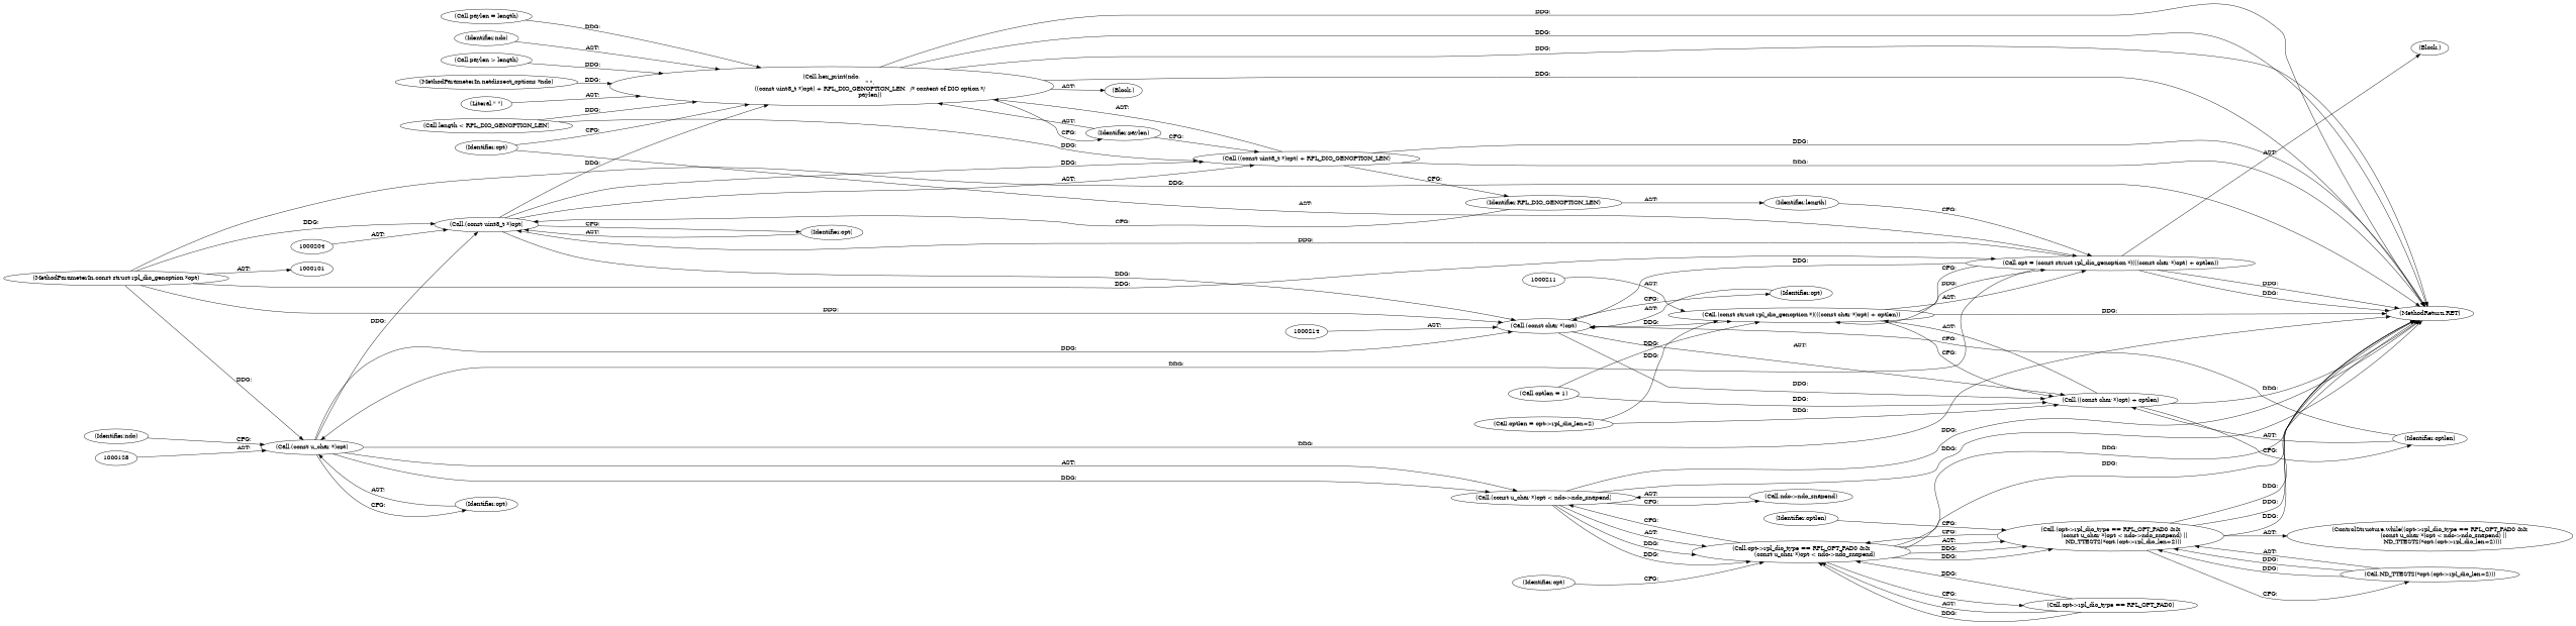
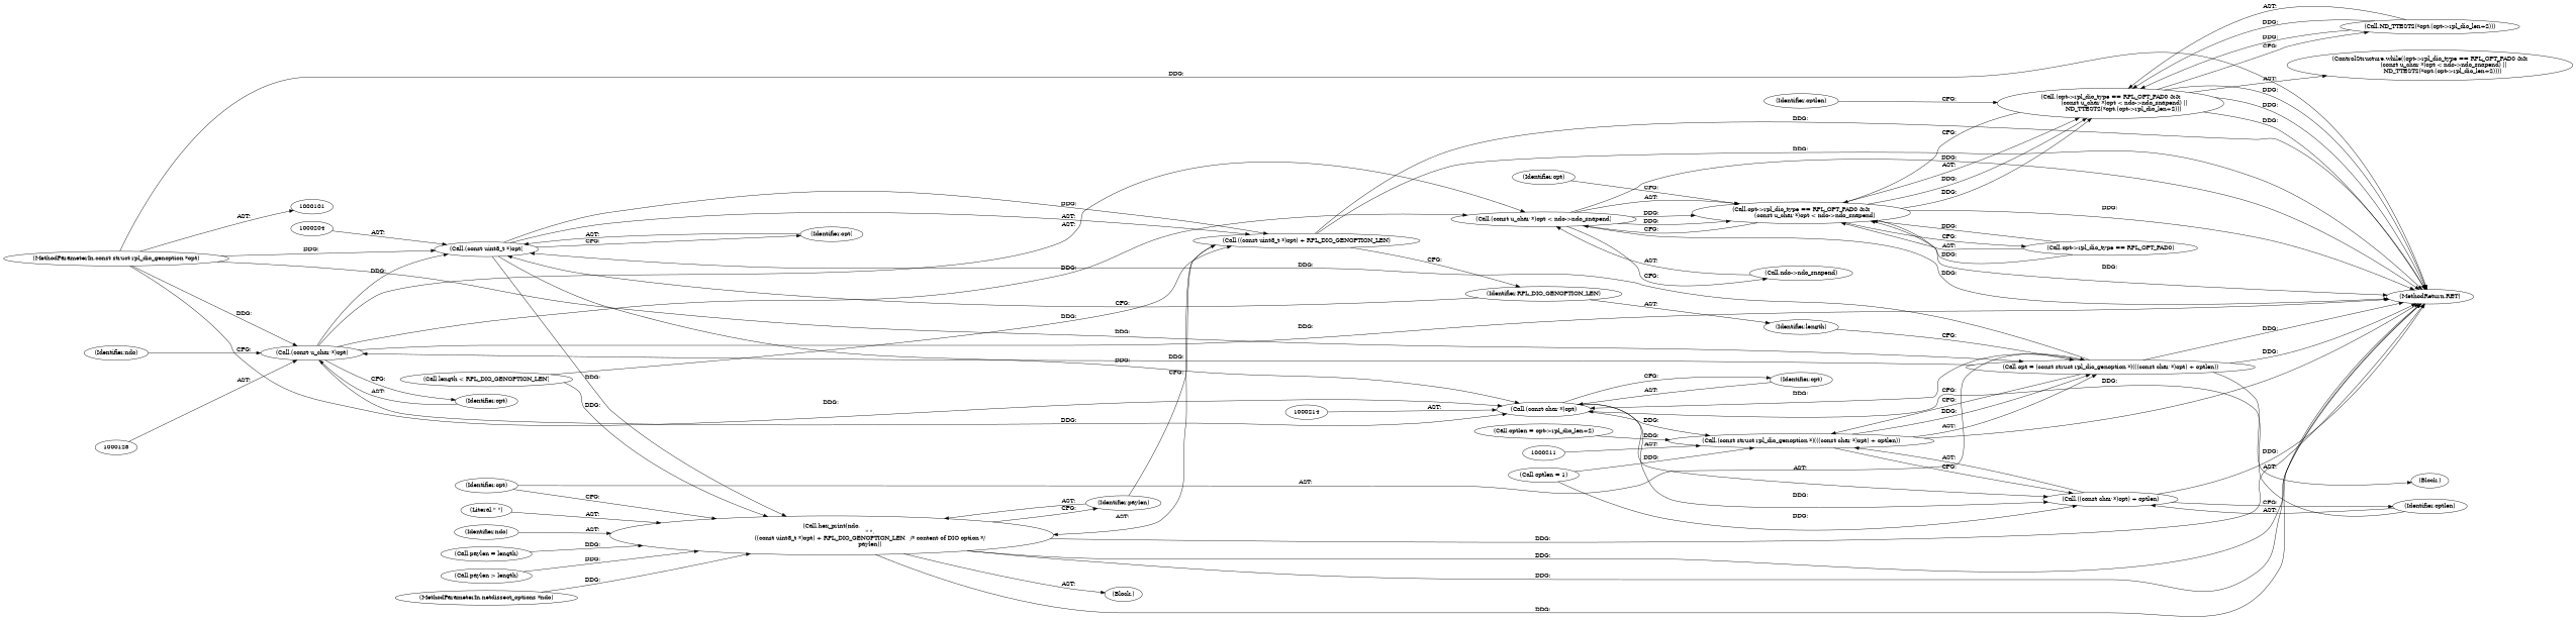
  digraph {
    rankdir=LR
    n1 [label="(MethodParameterIn,const struct rpl_dio_genoption *opt)"]
    n2 [label="(Call,(const u_char *)opt)"]
    n3 [label="(Call,(const uint8_t *)opt)"]
    n4 [label="(Call,(const char *)opt)"]
    n5 [label="(Call,opt = (const struct rpl_dio_genoption *)(((const char *)opt) + optlen))"]
    n6 [label="(MethodReturn,RET)"]
    1000101
    n8 [label="(Call,(const u_char *)opt < ndo->ndo_snapend)"]
    n9 [label="(Identifier,opt)"]
    n10 [label="(Call,hex_print(ndo,\n                                          \" \",\n                                          ((const uint8_t *)opt) + RPL_DIO_GENOPTION_LEN,  /* content of DIO option */\n                                          paylen))"]
    n11 [label="(Call,((const uint8_t *)opt) + RPL_DIO_GENOPTION_LEN)"]
    n12 [label="(Identifier,opt)"]
    n13 [label="(Call,(const struct rpl_dio_genoption *)(((const char *)opt) + optlen))"]
    n14 [label="(Call,((const char *)opt) + optlen)"]
    n15 [label="(Identifier,opt)"]
    n16 [label="(Block,)"]
    n17 [label="(Call,opt->rpl_dio_type == RPL_OPT_PAD0 &&\n               (const u_char *)opt < ndo->ndo_snapend)"]
    n18 [label="(Call,ndo->ndo_snapend)"]
    n19 [label="(Call,(opt->rpl_dio_type == RPL_OPT_PAD0 &&\n               (const u_char *)opt < ndo->ndo_snapend) ||\n              ND_TTEST2(*opt,(opt->rpl_dio_len+2)))"]
    n20 [label="(Call,opt->rpl_dio_type == RPL_OPT_PAD0)"]
    n21 [label="(ControlStructure,while((opt->rpl_dio_type == RPL_OPT_PAD0 &&\n               (const u_char *)opt < ndo->ndo_snapend) ||\n              ND_TTEST2(*opt,(opt->rpl_dio_len+2))))"]
    n22 [label="(Call,ND_TTEST2(*opt,(opt->rpl_dio_len+2)))"]
    n23 [label="(Identifier,paylen)"]
    n24 [label="(Block,)"]
    n25 [label="(Identifier,RPL_DIO_GENOPTION_LEN)"]
    n26 [label="(Identifier,length)"]
    n27 [label="(Identifier,optlen)"]
    n28 [label="(Identifier,ndo)"]
    n29 [label="(Identifier,optlen)"]
    n30 [label="(Call,length < RPL_DIO_GENOPTION_LEN)"]
    n31 [label="(Identifier,opt)"]
    n32 [label="(Call,paylen > length)"]
    n33 [label="(Identifier,ndo)"]
    n34 [label="(Call,optlen = opt->rpl_dio_len+2)"]
    n35 [label="(MethodParameterIn,netdissect_options *ndo)"]
    n36 [label="(Identifier,opt)"]
    n37 [label="(Literal,\" \")"]
    n38 [label="(Call,optlen = 1)"]
    n39 [label="(Call,paylen = length)"]
    1000128
    1000204
    1000214
    1000211
    n1 -> n2 [label="DDG: "]
    n1 -> n3 [label="DDG: "]
    n1 -> n4 [label="DDG: "]
    n1 -> n5 [label="DDG: "]
    n1 -> n6 [label="DDG: "]
    n1 -> 1000101 [label="AST: "]
    n2 -> n3 [label="DDG: "]
    n2 -> n4 [label="DDG: "]
    n2 -> n6 [label="DDG: "]
    n2 -> n8 [label="AST: "]
    n2 -> n8 [label="DDG: "]
    n2 -> n9 [label="CFG: "]
    n3 -> n4 [label="DDG: "]
    n3 -> n10 [label="DDG: "]
    n3 -> n11 [label="AST: "]
    n3 -> n11 [label="DDG: "]
    n3 -> n12 [label="CFG: "]
    n4 -> n13 [label="DDG: "]
    n4 -> n14 [label="AST: "]
    n4 -> n14 [label="DDG: "]
    n4 -> n15 [label="CFG: "]
    n5 -> n2 [label="DDG: "]
    n5 -> n3 [label="DDG: "]
    n5 -> n4 [label="DDG: "]
    n5 -> n6 [label="DDG: "]
    n5 -> n6 [label="DDG: "]
    n5 -> n13 [label="CFG: "]
    n5 -> n16 [label="AST: "]
    n8 -> n6 [label="DDG: "]
    n8 -> n6 [label="DDG: "]
    n8 -> n17 [label="AST: "]
    n8 -> n17 [label="DDG: "]
    n8 -> n17 [label="DDG: "]
    n8 -> n18 [label="CFG: "]
    n9 -> n2 [label="AST: "]
    n10 -> n6 [label="DDG: "]
    n10 -> n6 [label="DDG: "]
    n10 -> n6 [label="DDG: "]
    n10 -> n6 [label="DDG: "]
    n10 -> n23 [label="CFG: "]
    n10 -> n24 [label="AST: "]
    n11 -> n6 [label="DDG: "]
    n11 -> n6 [label="DDG: "]
    n11 -> n10 [label="AST: "]
    n11 -> n25 [label="CFG: "]
    n12 -> n3 [label="AST: "]
    n13 -> n5 [label="AST: "]
    n13 -> n5 [label="DDG: "]
    n13 -> n6 [label="DDG: "]
    n13 -> n14 [label="CFG: "]
    n14 -> n6 [label="DDG: "]
    n14 -> n13 [label="AST: "]
    n14 -> n27 [label="CFG: "]
    n15 -> n4 [label="AST: "]
    n17 -> n6 [label="DDG: "]
    n17 -> n6 [label="DDG: "]
    n17 -> n8 [label="CFG: "]
    n17 -> n19 [label="AST: "]
    n17 -> n19 [label="DDG: "]
    n17 -> n19 [label="DDG: "]
    n17 -> n20 [label="CFG: "]
    n18 -> n8 [label="AST: "]
    n19 -> n6 [label="DDG: "]
    n19 -> n6 [label="DDG: "]
    n19 -> n6 [label="DDG: "]
    n19 -> n17 [label="CFG: "]
    n19 -> n21 [label="AST: "]
    n19 -> n22 [label="CFG: "]
    n20 -> n17 [label="AST: "]
    n20 -> n17 [label="DDG: "]
    n20 -> n17 [label="DDG: "]
    n22 -> n19 [label="AST: "]
    n22 -> n19 [label="DDG: "]
    n22 -> n19 [label="DDG: "]
    n23 -> n10 [label="AST: "]
    n23 -> n11 [label="CFG: "]
    n25 -> n3 [label="CFG: "]
    n25 -> n26 [label="AST: "]
    n26 -> n5 [label="CFG: "]
    n27 -> n4 [label="CFG: "]
    n27 -> n14 [label="AST: "]
    n28 -> n10 [label="AST: "]
    n29 -> n19 [label="CFG: "]
    n30 -> n10 [label="DDG: "]
    n30 -> n11 [label="DDG: "]
    n31 -> n5 [label="AST: "]
    n31 -> n10 [label="CFG: "]
    n32 -> n10 [label="DDG: "]
    n33 -> n2 [label="CFG: "]
    n34 -> n13 [label="DDG: "]
-   n34 -> n14 [label="DDG: "]
    n35 -> n10 [label="DDG: "]
    n36 -> n17 [label="CFG: "]
    n37 -> n10 [label="AST: "]
    n38 -> n13 [label="DDG: "]
    n38 -> n14 [label="DDG: "]
    n39 -> n10 [label="DDG: "]
    1000128 -> n2 [label="AST: "]
    1000204 -> n3 [label="AST: "]
    1000214 -> n4 [label="AST: "]
    1000211 -> n13 [label="AST: "]
  }
